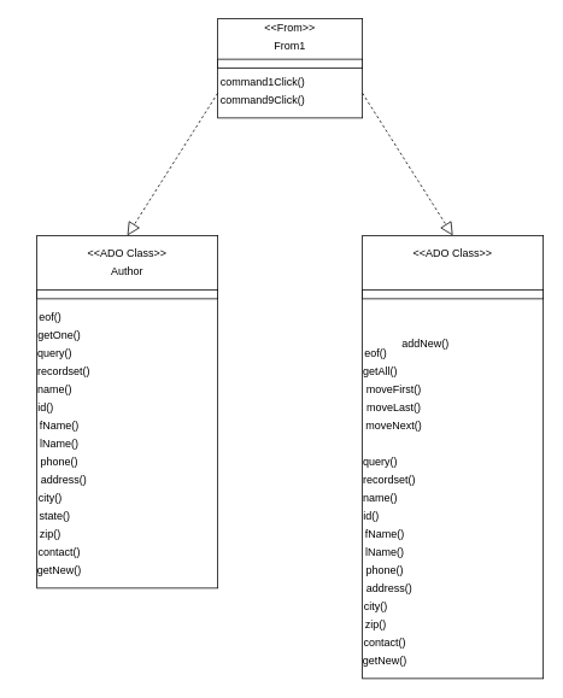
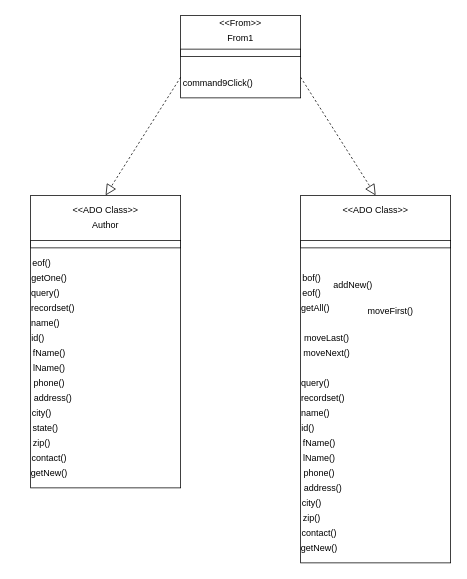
  <mxCell id="0" />
  <mxCell id="1" parent="0" />
  <mxCell id="2" value="" style="rounded=0;whiteSpace=wrap;html=1;" vertex="1" parent="1"><mxGeometry x="240" y="20" width="160" height="110" as="geometry" /></mxCell>
  <mxCell id="3" value="" style="rounded=0;whiteSpace=wrap;html=1;" vertex="1" parent="1"><mxGeometry x="240" y="65" width="160" height="10" as="geometry" /></mxCell>
  <mxCell id="4" value="" style="rounded=0;whiteSpace=wrap;html=1;" vertex="1" parent="1"><mxGeometry x="40" y="260" width="200" height="390" as="geometry" /></mxCell>
  <mxCell id="5" value="" style="rounded=0;whiteSpace=wrap;html=1;" vertex="1" parent="1"><mxGeometry x="400" y="260" width="200" height="490" as="geometry" /></mxCell>
  <mxCell id="6" value="" style="endArrow=block;dashed=1;endFill=0;endSize=12;html=1;exitX=0;exitY=0.75;exitDx=0;exitDy=0;entryX=0.5;entryY=0;entryDx=0;entryDy=0;" edge="1" parent="1" source="2" target="4"><mxGeometry width="160" relative="1" as="geometry"><mxPoint x="160" y="120" as="sourcePoint" /><mxPoint x="70" y="160" as="targetPoint" /></mxGeometry></mxCell>
  <mxCell id="7" value="" style="endArrow=block;dashed=1;endFill=0;endSize=12;html=1;entryX=0.5;entryY=0;entryDx=0;entryDy=0;exitX=1;exitY=0.75;exitDx=0;exitDy=0;" edge="1" parent="1" source="2" target="5"><mxGeometry width="160" relative="1" as="geometry"><mxPoint x="400" y="70" as="sourcePoint" /><mxPoint x="560" y="70" as="targetPoint" /></mxGeometry></mxCell>
  <mxCell id="8" value="" style="rounded=0;whiteSpace=wrap;html=1;" vertex="1" parent="1"><mxGeometry x="40" y="320" width="200" height="10" as="geometry" /></mxCell>
  <mxCell id="9" value="" style="rounded=0;whiteSpace=wrap;html=1;" vertex="1" parent="1"><mxGeometry x="400" y="320" width="200" height="10" as="geometry" /></mxCell>
  <mxCell id="10" value="&amp;lt;&amp;lt;From&amp;gt;&amp;gt;" style="text;html=1;strokeColor=none;fillColor=none;align=center;verticalAlign=middle;whiteSpace=wrap;rounded=0;" vertex="1" parent="1"><mxGeometry x="300" y="20" width="40" height="20" as="geometry" /></mxCell>
  <mxCell id="11" value="From1" style="text;html=1;strokeColor=none;fillColor=none;align=center;verticalAlign=middle;whiteSpace=wrap;rounded=0;" vertex="1" parent="1"><mxGeometry x="300" y="40" width="40" height="20" as="geometry" /></mxCell>
- <mxCell id="12" value="command1Click()" style="text;html=1;strokeColor=none;fillColor=none;align=center;verticalAlign=middle;whiteSpace=wrap;rounded=0;" vertex="1" parent="1"><mxGeometry x="240" y="80" width="100" height="20" as="geometry" /></mxCell>
  <mxCell id="13" value="command9Click()" style="text;html=1;strokeColor=none;fillColor=none;align=center;verticalAlign=middle;whiteSpace=wrap;rounded=0;" vertex="1" parent="1"><mxGeometry x="240" y="100" width="100" height="20" as="geometry" /></mxCell>
  <mxCell id="14" value="&amp;lt;&amp;lt;ADO Class&amp;gt;&amp;gt;" style="text;html=1;strokeColor=none;fillColor=none;align=center;verticalAlign=middle;whiteSpace=wrap;rounded=0;" vertex="1" parent="1"><mxGeometry x="90" y="270" width="100" height="20" as="geometry" /></mxCell>
  <mxCell id="15" value="Author" style="text;html=1;strokeColor=none;fillColor=none;align=center;verticalAlign=middle;whiteSpace=wrap;rounded=0;" vertex="1" parent="1"><mxGeometry x="120" y="290" width="40" height="20" as="geometry" /></mxCell>
  <mxCell id="16" value="&amp;lt;&amp;lt;ADO Class&amp;gt;&amp;gt;" style="text;html=1;strokeColor=none;fillColor=none;align=center;verticalAlign=middle;whiteSpace=wrap;rounded=0;" vertex="1" parent="1"><mxGeometry x="445" y="270" width="110" height="20" as="geometry" /></mxCell>
  <mxCell id="17" value="eof()" style="text;html=1;strokeColor=none;fillColor=none;align=center;verticalAlign=middle;whiteSpace=wrap;rounded=0;" vertex="1" parent="1"><mxGeometry x="20" y="340" width="70" height="20" as="geometry" /></mxCell>
  <mxCell id="18" value="getOne()" style="text;html=1;strokeColor=none;fillColor=none;align=center;verticalAlign=middle;whiteSpace=wrap;rounded=0;" vertex="1" parent="1"><mxGeometry x="30" y="360" width="70" height="20" as="geometry" /></mxCell>
  <mxCell id="19" value="query()" style="text;html=1;strokeColor=none;fillColor=none;align=center;verticalAlign=middle;whiteSpace=wrap;rounded=0;" vertex="1" parent="1"><mxGeometry x="30" y="380" width="60" height="20" as="geometry" /></mxCell>
  <mxCell id="20" value="recordset()" style="text;html=1;strokeColor=none;fillColor=none;align=center;verticalAlign=middle;whiteSpace=wrap;rounded=0;" vertex="1" parent="1"><mxGeometry x="40" y="400" width="60" height="20" as="geometry" /></mxCell>
  <mxCell id="21" value="name()" style="text;html=1;strokeColor=none;fillColor=none;align=center;verticalAlign=middle;whiteSpace=wrap;rounded=0;" vertex="1" parent="1"><mxGeometry x="30" y="420" width="60" height="20" as="geometry" /></mxCell>
  <mxCell id="22" value="id()" style="text;html=1;strokeColor=none;fillColor=none;align=center;verticalAlign=middle;whiteSpace=wrap;rounded=0;" vertex="1" parent="1"><mxGeometry x="20" y="440" width="60" height="20" as="geometry" /></mxCell>
  <mxCell id="23" value="fName()" style="text;html=1;strokeColor=none;fillColor=none;align=center;verticalAlign=middle;whiteSpace=wrap;rounded=0;" vertex="1" parent="1"><mxGeometry x="30" y="460" width="70" height="20" as="geometry" /></mxCell>
  <mxCell id="24" value="lName()" style="text;html=1;strokeColor=none;fillColor=none;align=center;verticalAlign=middle;whiteSpace=wrap;rounded=0;" vertex="1" parent="1"><mxGeometry x="30" y="480" width="70" height="20" as="geometry" /></mxCell>
  <mxCell id="25" value="phone()" style="text;html=1;strokeColor=none;fillColor=none;align=center;verticalAlign=middle;whiteSpace=wrap;rounded=0;" vertex="1" parent="1"><mxGeometry x="30" y="500" width="70" height="20" as="geometry" /></mxCell>
  <mxCell id="26" value="address()" style="text;html=1;strokeColor=none;fillColor=none;align=center;verticalAlign=middle;whiteSpace=wrap;rounded=0;" vertex="1" parent="1"><mxGeometry x="40" y="520" width="60" height="20" as="geometry" /></mxCell>
  <mxCell id="27" value="city()" style="text;html=1;strokeColor=none;fillColor=none;align=center;verticalAlign=middle;whiteSpace=wrap;rounded=0;" vertex="1" parent="1"><mxGeometry x="20" y="540" width="70" height="20" as="geometry" /></mxCell>
  <mxCell id="28" value="state()" style="text;html=1;strokeColor=none;fillColor=none;align=center;verticalAlign=middle;whiteSpace=wrap;rounded=0;" vertex="1" parent="1"><mxGeometry x="30" y="560" width="60" height="20" as="geometry" /></mxCell>
  <mxCell id="29" value="zip()" style="text;html=1;strokeColor=none;fillColor=none;align=center;verticalAlign=middle;whiteSpace=wrap;rounded=0;" vertex="1" parent="1"><mxGeometry x="20" y="580" width="70" height="20" as="geometry" /></mxCell>
  <mxCell id="30" value="contact()" style="text;html=1;strokeColor=none;fillColor=none;align=center;verticalAlign=middle;whiteSpace=wrap;rounded=0;" vertex="1" parent="1"><mxGeometry x="30" y="600" width="70" height="20" as="geometry" /></mxCell>
  <mxCell id="31" value="getNew()" style="text;html=1;strokeColor=none;fillColor=none;align=center;verticalAlign=middle;whiteSpace=wrap;rounded=0;" vertex="1" parent="1"><mxGeometry x="30" y="620" width="70" height="20" as="geometry" /></mxCell>
  <mxCell id="32" value="addNew()" style="text;html=1;strokeColor=none;fillColor=none;align=center;verticalAlign=middle;whiteSpace=wrap;rounded=0;" vertex="1" parent="1"><mxGeometry x="440" y="370" width="60" height="20" as="geometry" /></mxCell>
+ <mxCell id="33" value="bof()" style="text;html=1;strokeColor=none;fillColor=none;align=center;verticalAlign=middle;whiteSpace=wrap;rounded=0;" vertex="1" parent="1"><mxGeometry x="400" y="360" width="30" height="20" as="geometry" /></mxCell>
  <mxCell id="34" value="eof()" style="text;html=1;strokeColor=none;fillColor=none;align=center;verticalAlign=middle;whiteSpace=wrap;rounded=0;" vertex="1" parent="1"><mxGeometry x="400" y="380" width="30" height="20" as="geometry" /></mxCell>
  <mxCell id="35" value="getAll()" style="text;html=1;strokeColor=none;fillColor=none;align=center;verticalAlign=middle;whiteSpace=wrap;rounded=0;" vertex="1" parent="1"><mxGeometry x="395" y="400" width="50" height="20" as="geometry" /></mxCell>
- <mxCell id="36" value="moveFirst()" style="text;html=1;strokeColor=none;fillColor=none;align=center;verticalAlign=middle;whiteSpace=wrap;rounded=0;" vertex="1" parent="1"><mxGeometry x="400" y="420" width="70" height="20" as="geometry" /></mxCell>
+ <mxCell id="36" value="moveFirst()" style="text;html=1;strokeColor=none;fillColor=none;align=center;verticalAlign=middle;whiteSpace=wrap;rounded=0;" vertex="1" parent="1"><mxGeometry x="485" y="405" width="70" height="20" as="geometry" /></mxCell>
  <mxCell id="37" value="moveLast()" style="text;html=1;strokeColor=none;fillColor=none;align=center;verticalAlign=middle;whiteSpace=wrap;rounded=0;" vertex="1" parent="1"><mxGeometry x="400" y="440" width="70" height="20" as="geometry" /></mxCell>
  <mxCell id="38" value="moveNext()" style="text;html=1;strokeColor=none;fillColor=none;align=center;verticalAlign=middle;whiteSpace=wrap;rounded=0;" vertex="1" parent="1"><mxGeometry x="400" y="460" width="70" height="20" as="geometry" /></mxCell>
  <mxCell id="39" value="query()" style="text;html=1;strokeColor=none;fillColor=none;align=center;verticalAlign=middle;whiteSpace=wrap;rounded=0;" vertex="1" parent="1"><mxGeometry x="395" y="500" width="50" height="20" as="geometry" /></mxCell>
  <mxCell id="40" value="recordset()" style="text;html=1;strokeColor=none;fillColor=none;align=center;verticalAlign=middle;whiteSpace=wrap;rounded=0;" vertex="1" parent="1"><mxGeometry x="395" y="520" width="70" height="20" as="geometry" /></mxCell>
  <mxCell id="41" value="name()" style="text;html=1;strokeColor=none;fillColor=none;align=center;verticalAlign=middle;whiteSpace=wrap;rounded=0;" vertex="1" parent="1"><mxGeometry x="395" y="540" width="50" height="20" as="geometry" /></mxCell>
  <mxCell id="42" value="id()" style="text;html=1;strokeColor=none;fillColor=none;align=center;verticalAlign=middle;whiteSpace=wrap;rounded=0;" vertex="1" parent="1"><mxGeometry x="395" y="560" width="30" height="20" as="geometry" /></mxCell>
  <mxCell id="43" value="fName()" style="text;html=1;strokeColor=none;fillColor=none;align=center;verticalAlign=middle;whiteSpace=wrap;rounded=0;" vertex="1" parent="1"><mxGeometry x="400" y="580" width="50" height="20" as="geometry" /></mxCell>
  <mxCell id="44" value="lName()" style="text;html=1;strokeColor=none;fillColor=none;align=center;verticalAlign=middle;whiteSpace=wrap;rounded=0;" vertex="1" parent="1"><mxGeometry x="400" y="600" width="50" height="20" as="geometry" /></mxCell>
  <mxCell id="45" value="phone()" style="text;html=1;strokeColor=none;fillColor=none;align=center;verticalAlign=middle;whiteSpace=wrap;rounded=0;" vertex="1" parent="1"><mxGeometry x="400" y="620" width="50" height="20" as="geometry" /></mxCell>
  <mxCell id="46" value="address()" style="text;html=1;strokeColor=none;fillColor=none;align=center;verticalAlign=middle;whiteSpace=wrap;rounded=0;" vertex="1" parent="1"><mxGeometry x="400" y="640" width="60" height="20" as="geometry" /></mxCell>
  <mxCell id="47" value="city()" style="text;html=1;strokeColor=none;fillColor=none;align=center;verticalAlign=middle;whiteSpace=wrap;rounded=0;" vertex="1" parent="1"><mxGeometry x="400" y="660" width="30" height="20" as="geometry" /></mxCell>
  <mxCell id="48" value="zip()" style="text;html=1;strokeColor=none;fillColor=none;align=center;verticalAlign=middle;whiteSpace=wrap;rounded=0;" vertex="1" parent="1"><mxGeometry x="400" y="680" width="30" height="20" as="geometry" /></mxCell>
  <mxCell id="49" value="contact()" style="text;html=1;strokeColor=none;fillColor=none;align=center;verticalAlign=middle;whiteSpace=wrap;rounded=0;" vertex="1" parent="1"><mxGeometry x="400" y="700" width="50" height="20" as="geometry" /></mxCell>
  <mxCell id="50" value="getNew()" style="text;html=1;strokeColor=none;fillColor=none;align=center;verticalAlign=middle;whiteSpace=wrap;rounded=0;" vertex="1" parent="1"><mxGeometry x="400" y="720" width="50" height="20" as="geometry" /></mxCell>
